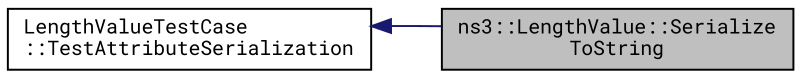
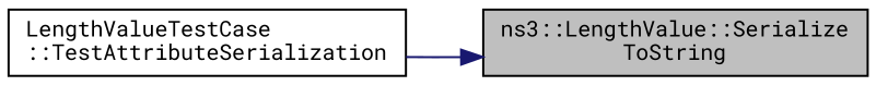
  digraph {
    rankdir=RL
    fontname="Roboto Mono"
    node [color=black fontname="Roboto Mono" fontsize=10 shape=record style=filled]
    n1 [fillcolor=grey75 fontcolor=black height=0.2 label="ns3::LengthValue::Serialize\lToString" width=0.4]
    n2 [fillcolor=white height=0.2 label="LengthValueTestCase\l::TestAttributeSerialization" width=0.4]
-   n2 -> n1 [color=midnightblue dir=back fontname="Roboto Mono" fontsize=10 labelfontname=Helvetica labelfontsize=10 style=solid]
+   n1 -> n2 [color=midnightblue dir=back fontname="Roboto Mono" fontsize=10 labelfontname=Helvetica labelfontsize=10 style=solid]
  }
